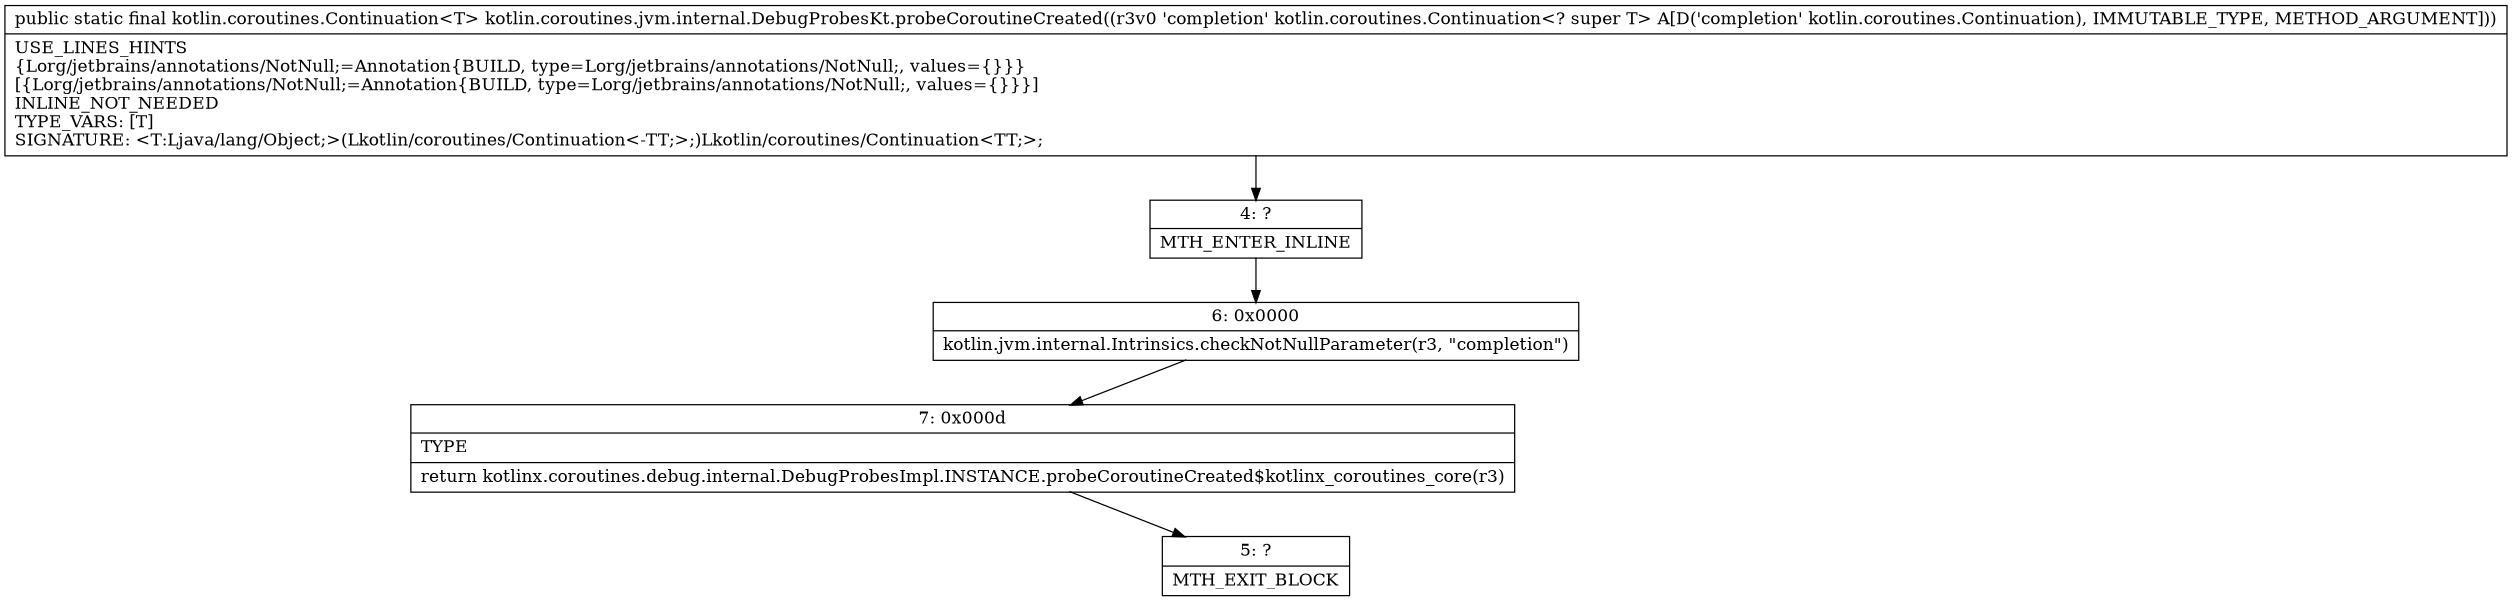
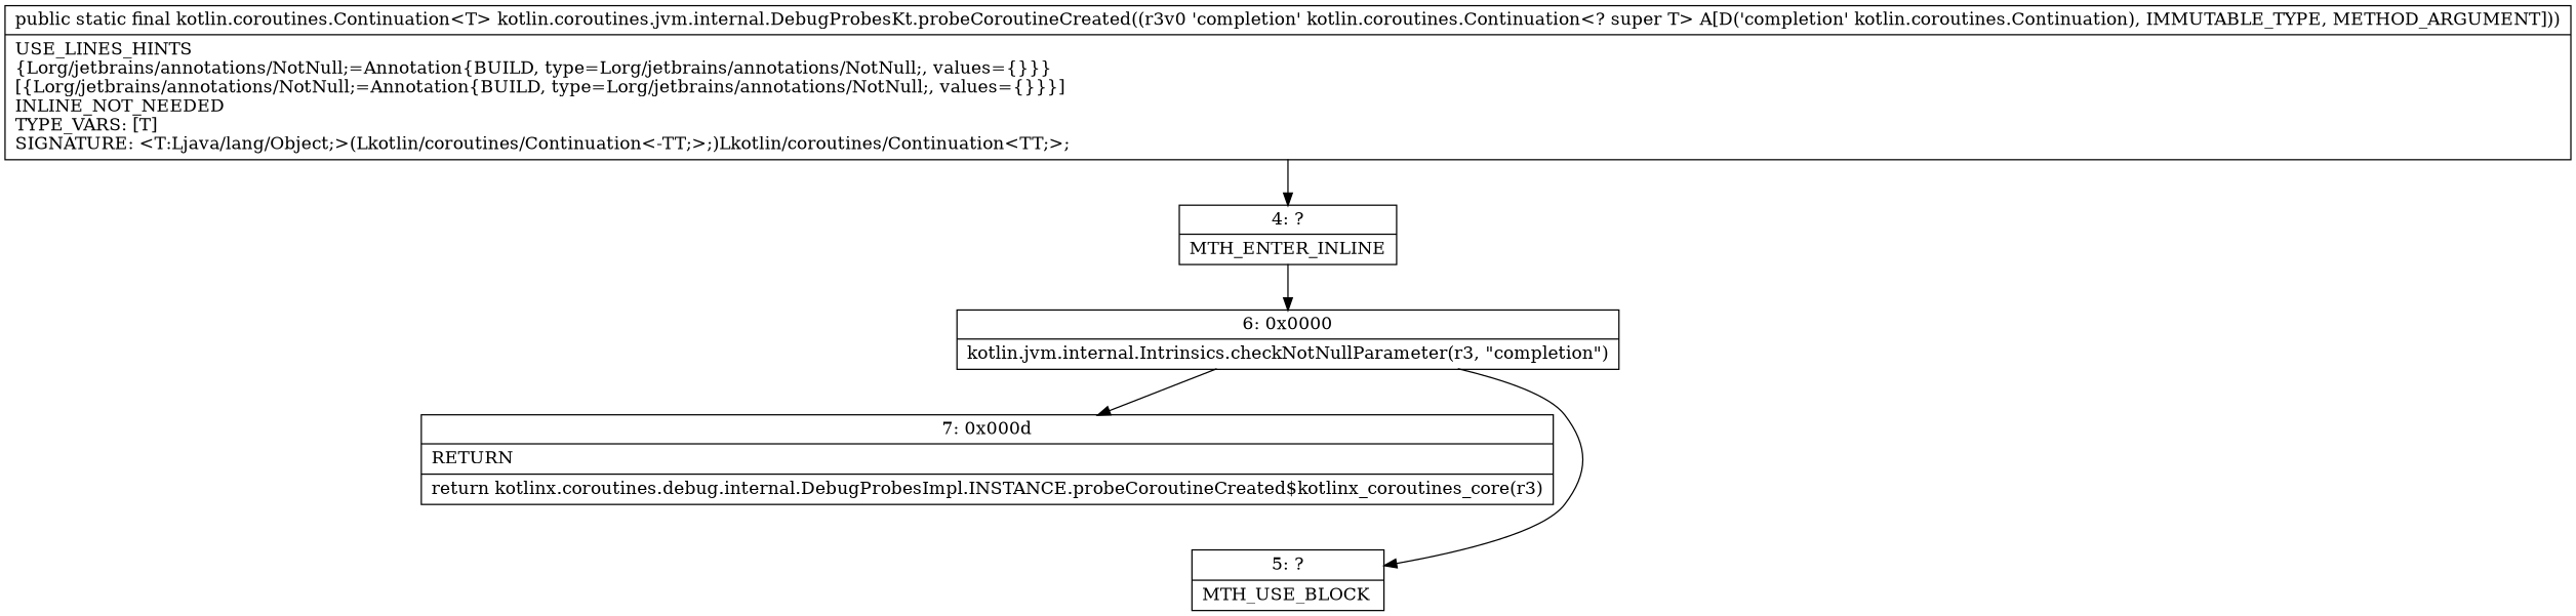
  digraph {
    node [shape=record]
    n1 [label="{4\:\ ?|MTH_ENTER_INLINE\l}"]
    n2 [label="{6\:\ 0x0000|kotlin.jvm.internal.Intrinsics.checkNotNullParameter(r3, \"completion\")\l}"]
-   n3 [label="{7\:\ 0x000d|TYPE\l|return kotlinx.coroutines.debug.internal.DebugProbesImpl.INSTANCE.probeCoroutineCreated$kotlinx_coroutines_core(r3)\l}"]
-   n4 [label="{5\:\ ?|MTH_EXIT_BLOCK\l}"]
+   n3 [label="{7\:\ 0x000d|RETURN\l|return kotlinx.coroutines.debug.internal.DebugProbesImpl.INSTANCE.probeCoroutineCreated$kotlinx_coroutines_core(r3)\l}"]
+   n4 [label="{5\:\ ?|MTH_USE_BLOCK\l}"]
    n5 [label="{public static final kotlin.coroutines.Continuation\<T\> kotlin.coroutines.jvm.internal.DebugProbesKt.probeCoroutineCreated((r3v0 'completion' kotlin.coroutines.Continuation\<? super T\> A[D('completion' kotlin.coroutines.Continuation), IMMUTABLE_TYPE, METHOD_ARGUMENT]))  | USE_LINES_HINTS\l\{Lorg\/jetbrains\/annotations\/NotNull;=Annotation\{BUILD, type=Lorg\/jetbrains\/annotations\/NotNull;, values=\{\}\}\}\l[\{Lorg\/jetbrains\/annotations\/NotNull;=Annotation\{BUILD, type=Lorg\/jetbrains\/annotations\/NotNull;, values=\{\}\}\}]\lINLINE_NOT_NEEDED\lTYPE_VARS: [T]\lSIGNATURE: \<T:Ljava\/lang\/Object;\>(Lkotlin\/coroutines\/Continuation\<\-TT;\>;)Lkotlin\/coroutines\/Continuation\<TT;\>;\l}"]
    n1 -> n2
    n2 -> n3
-   n3 -> n4
+   n2 -> n4
    n5 -> n1
  }
